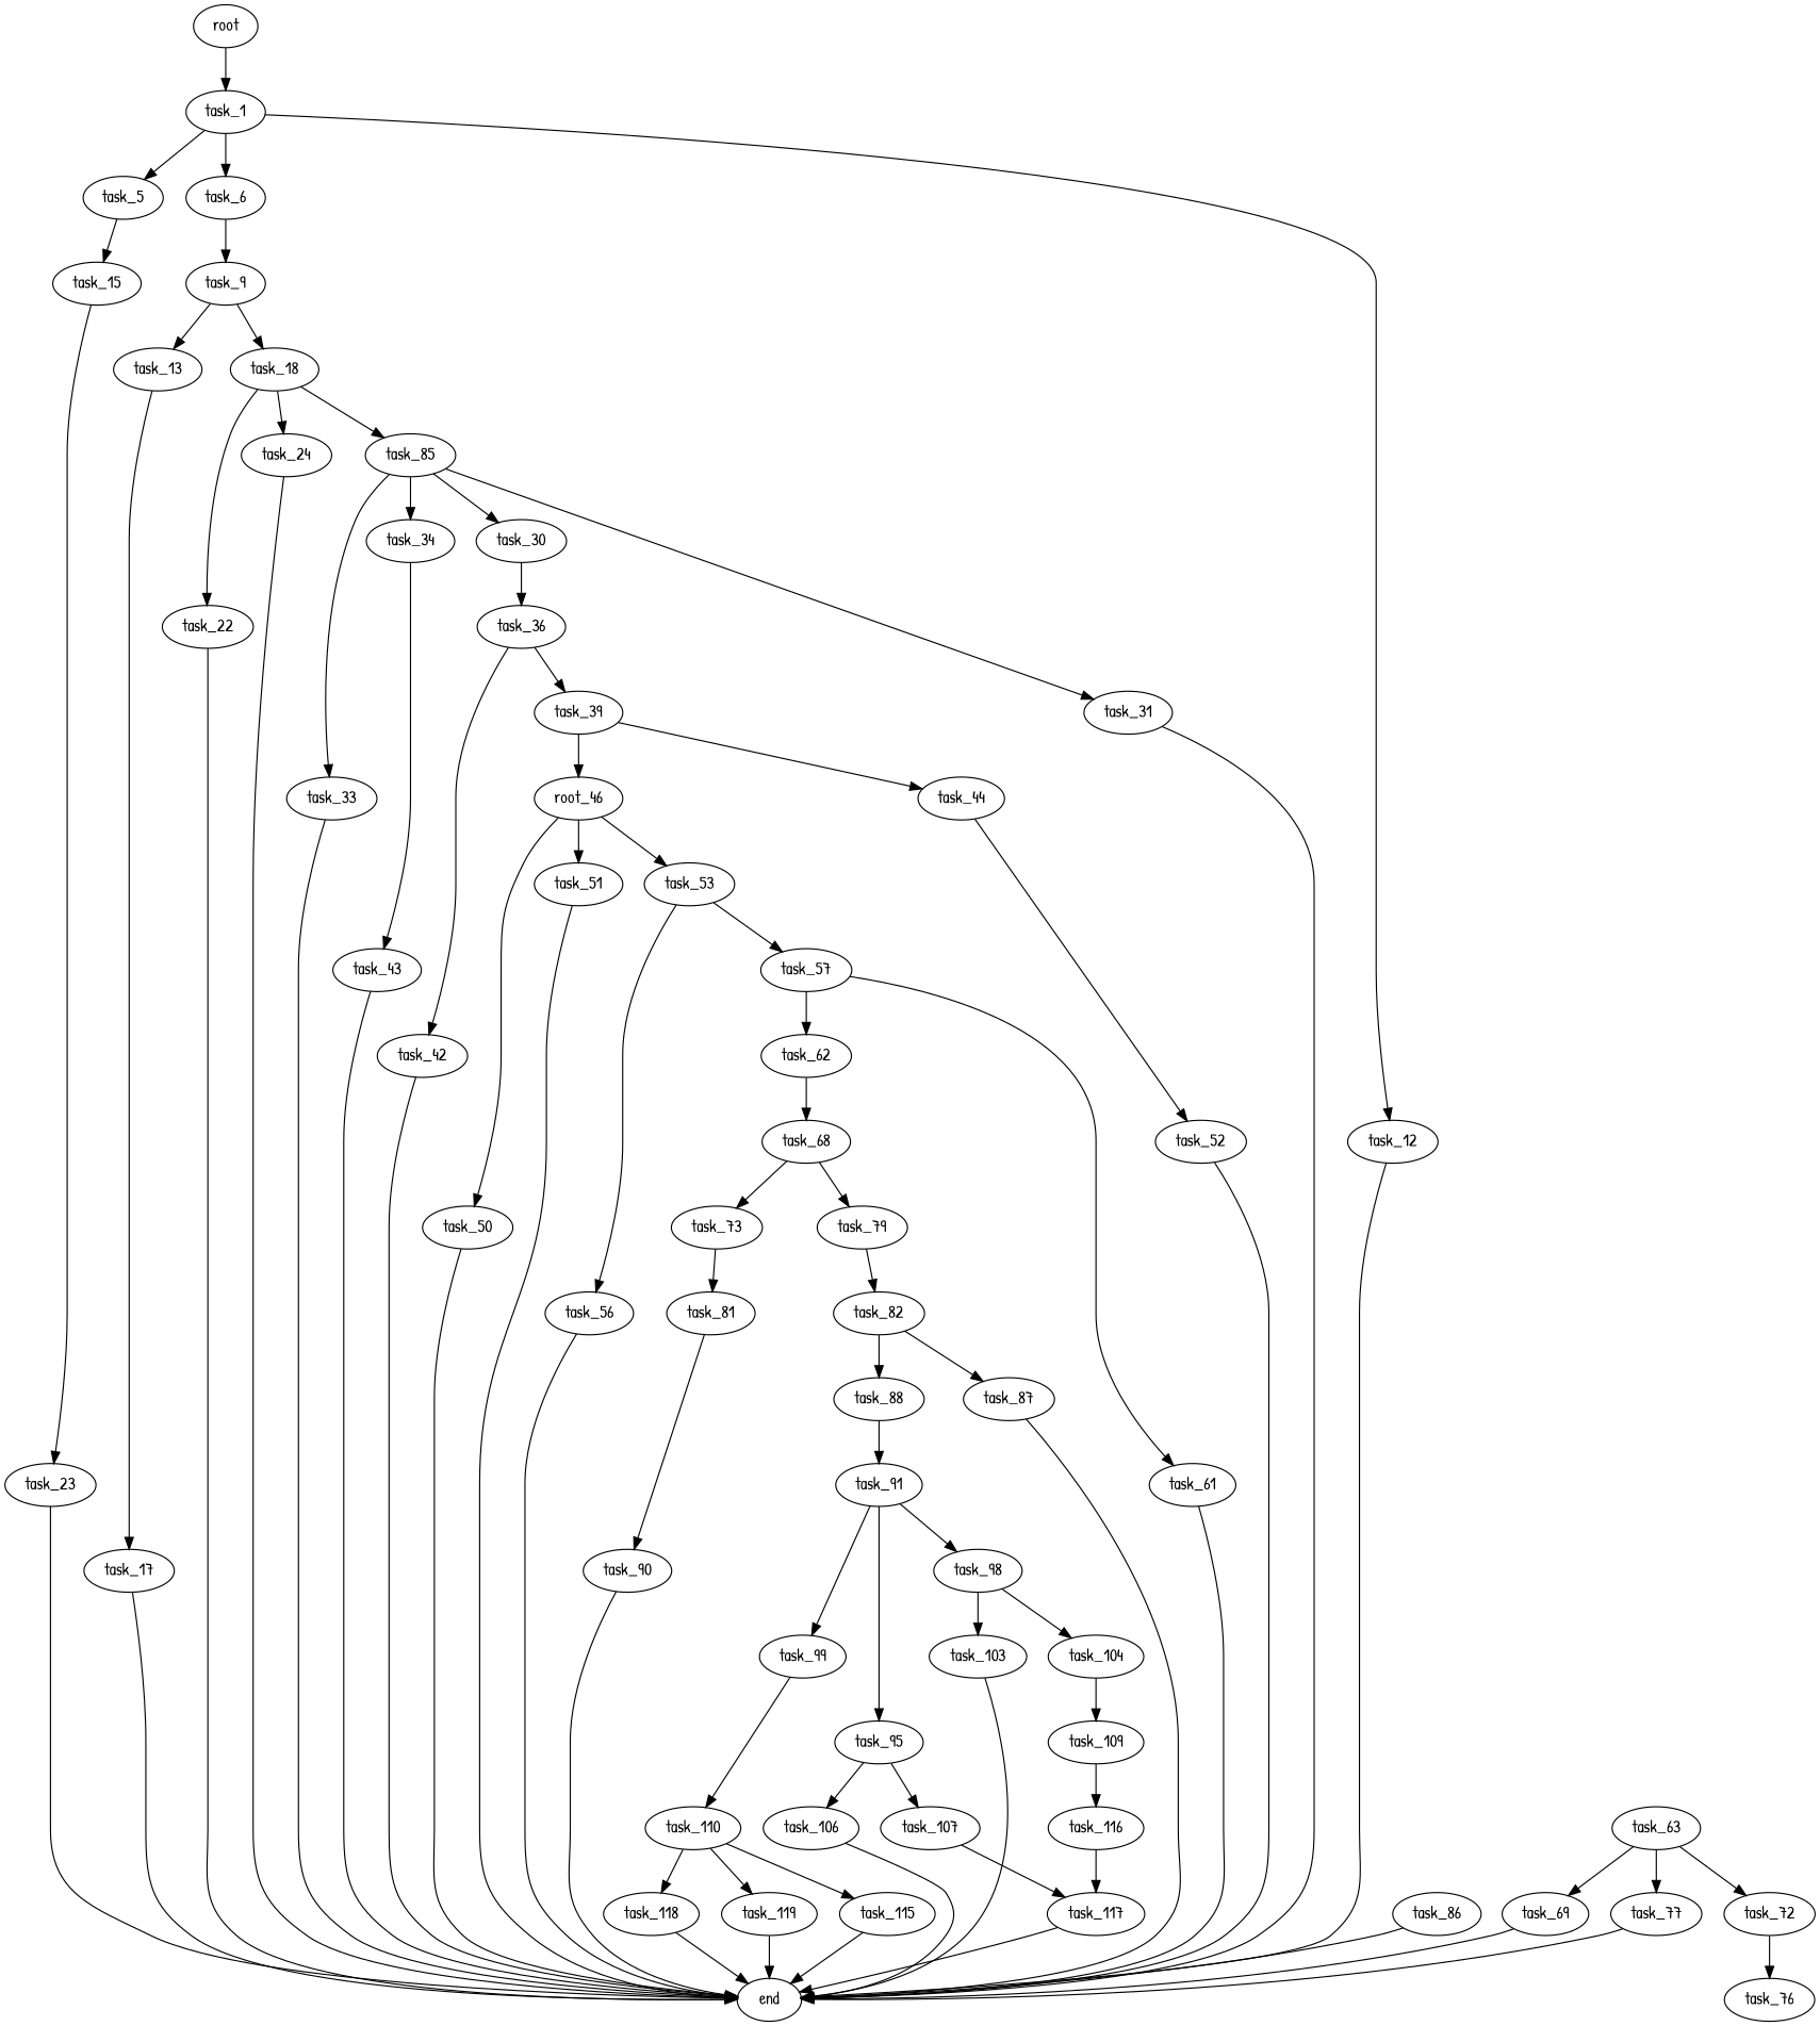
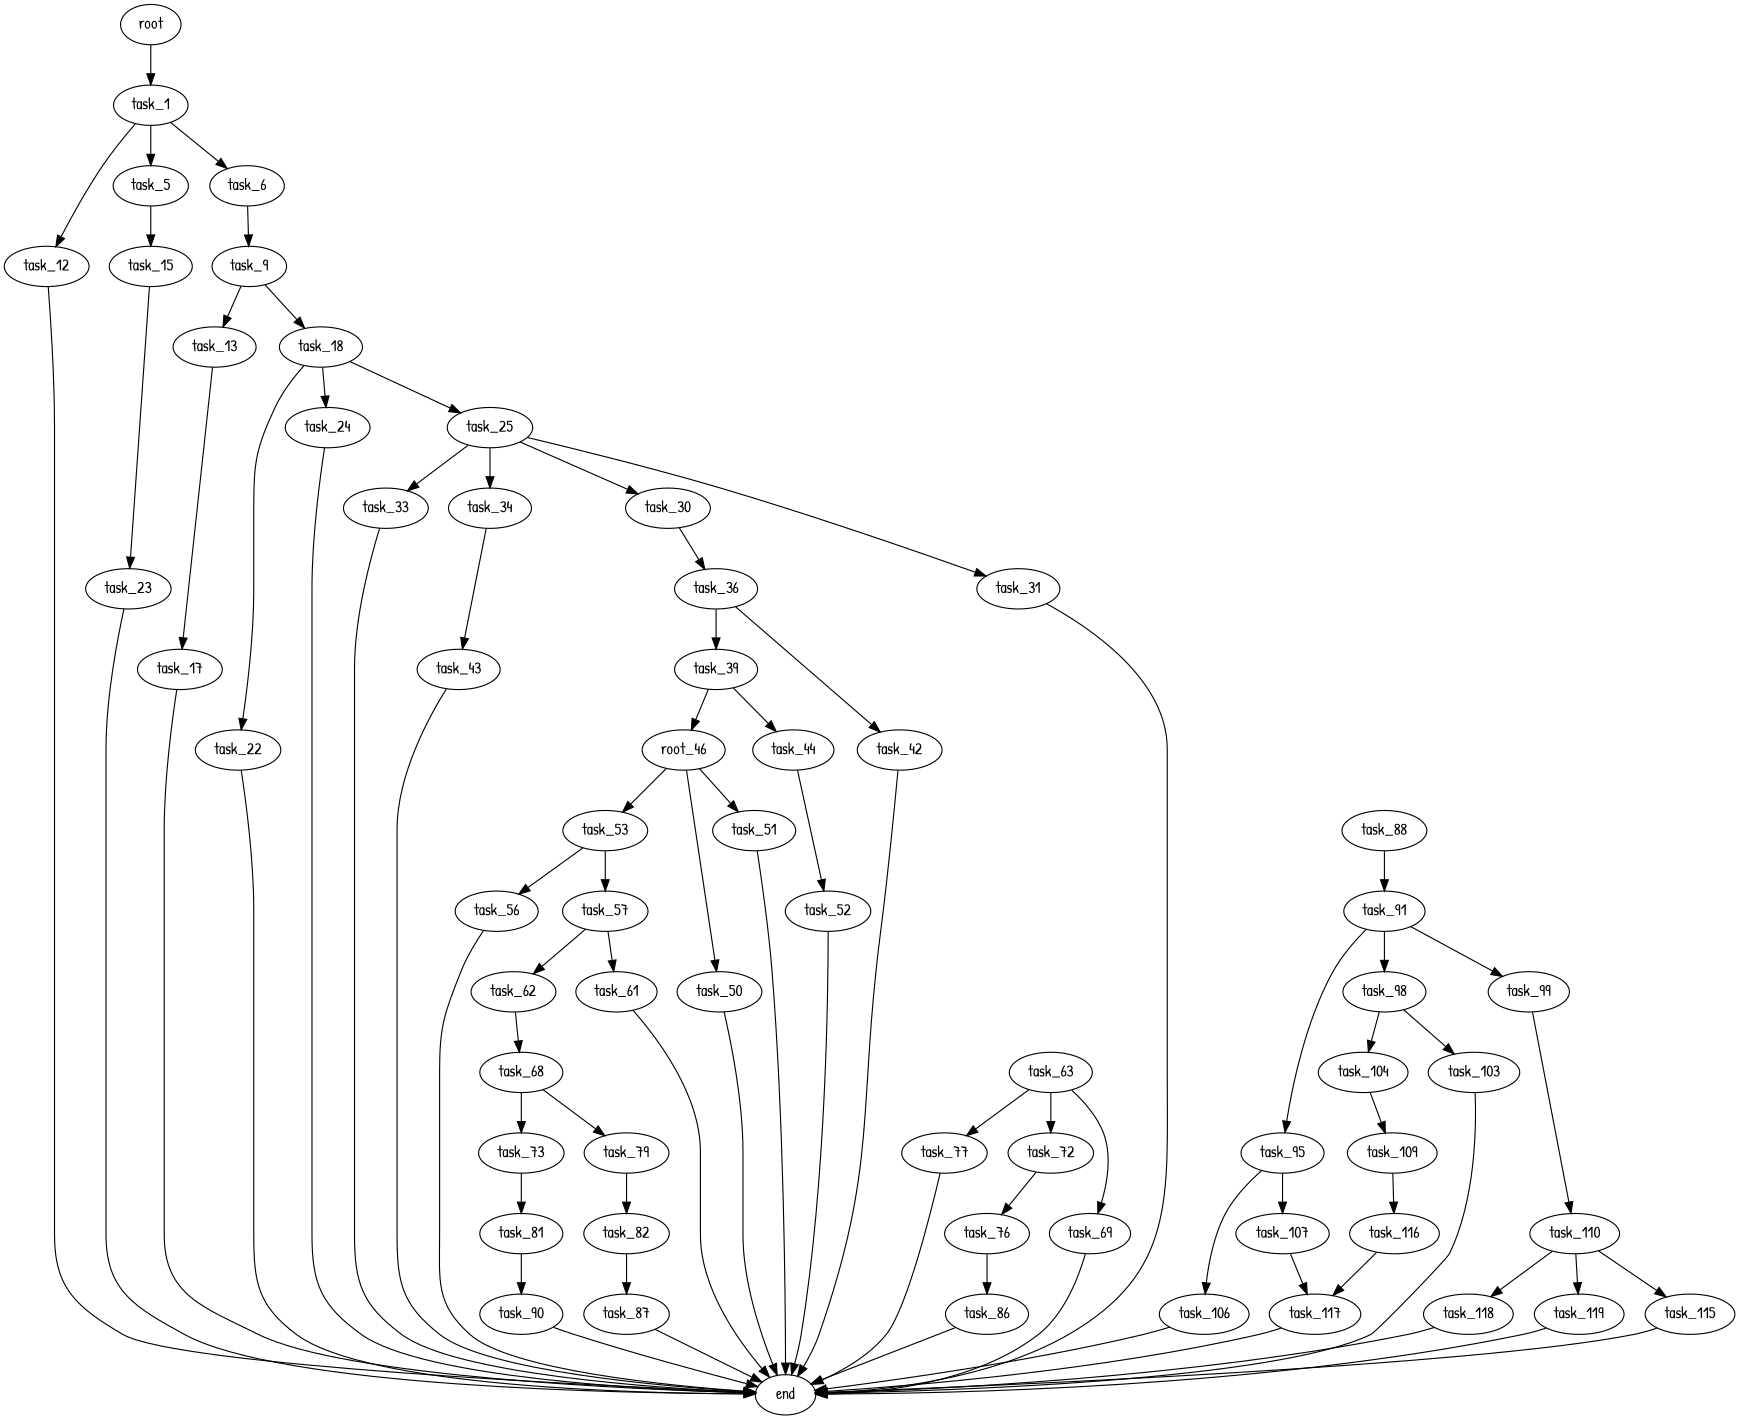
  digraph {
    fontname="Patrick Hand"
    node [fontname="Patrick Hand"]
    edge [fontname="Patrick Hand"]
    root
    task_1
    task_5
    task_6
    task_12
    task_15
    task_9
    end
    task_23
    task_13
    task_18
    task_17
    task_22
    task_24
-   task_25 [label=task_85]
+   task_25
    task_30
    task_31
    task_33
    task_34
    task_36
    task_43
    task_39
    task_42
    task_44
    n25 [label=root_46]
    task_52
    task_50
    task_51
    task_53
    task_56
    task_57
    task_61
    task_62
    task_68
    task_63
    task_69
    task_72
    task_77
    task_73
    task_79
    task_76
    task_81
    task_82
    task_86
    task_90
    task_87
    task_88
    task_91
    task_95
    task_98
    task_99
    task_106
    task_107
    task_103
    task_104
    task_110
    task_117
    task_109
    task_115
    task_118
    task_119
    task_116
    root -> task_1
    task_1 -> task_5
    task_1 -> task_6
    task_1 -> task_12
    task_5 -> task_15
    task_6 -> task_9
    task_12 -> end
    task_15 -> task_23
    task_9 -> task_13
    task_9 -> task_18
    task_23 -> end
    task_13 -> task_17
    task_18 -> task_22
    task_18 -> task_24
    task_18 -> task_25
    task_17 -> end
    task_22 -> end
    task_24 -> end
    task_25 -> task_30
    task_25 -> task_31
    task_25 -> task_33
    task_25 -> task_34
    task_30 -> task_36
    task_31 -> end
    task_33 -> end
    task_34 -> task_43
    task_36 -> task_39
    task_36 -> task_42
    task_43 -> end
    task_39 -> task_44
    task_39 -> n25
    task_42 -> end
    task_44 -> task_52
    n25 -> task_50
    n25 -> task_51
    n25 -> task_53
    task_52 -> end
    task_50 -> end
    task_51 -> end
    task_53 -> task_56
    task_53 -> task_57
    task_56 -> end
    task_57 -> task_61
    task_57 -> task_62
    task_61 -> end
    task_62 -> task_68
    task_68 -> task_73
    task_68 -> task_79
    task_63 -> task_69
    task_63 -> task_72
    task_63 -> task_77
    task_69 -> end
    task_72 -> task_76
    task_77 -> end
    task_73 -> task_81
    task_79 -> task_82
+   task_76 -> task_86
    task_81 -> task_90
    task_82 -> task_87
-   task_82 -> task_88
    task_86 -> end
    task_90 -> end
    task_87 -> end
    task_88 -> task_91
    task_91 -> task_95
    task_91 -> task_98
    task_91 -> task_99
    task_95 -> task_106
    task_95 -> task_107
    task_98 -> task_103
    task_98 -> task_104
    task_99 -> task_110
    task_106 -> end
    task_107 -> task_117
    task_103 -> end
    task_104 -> task_109
    task_110 -> task_115
    task_110 -> task_118
    task_110 -> task_119
    task_117 -> end
    task_109 -> task_116
    task_115 -> end
    task_118 -> end
    task_119 -> end
    task_116 -> task_117
  }
